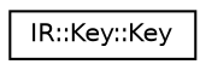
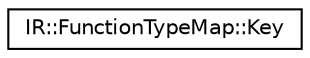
  digraph {
    rankdir=TB
-   n1 [color=black fillcolor=white fontname=Helvetica fontsize=10 height=0.2 label="IR::Key::Key" shape=record style=filled width=0.4]
+   n1 [color=black fillcolor=white fontname=Helvetica fontsize=10 height=0.2 label="IR::FunctionTypeMap::Key" shape=record style=filled width=0.4]
  }
